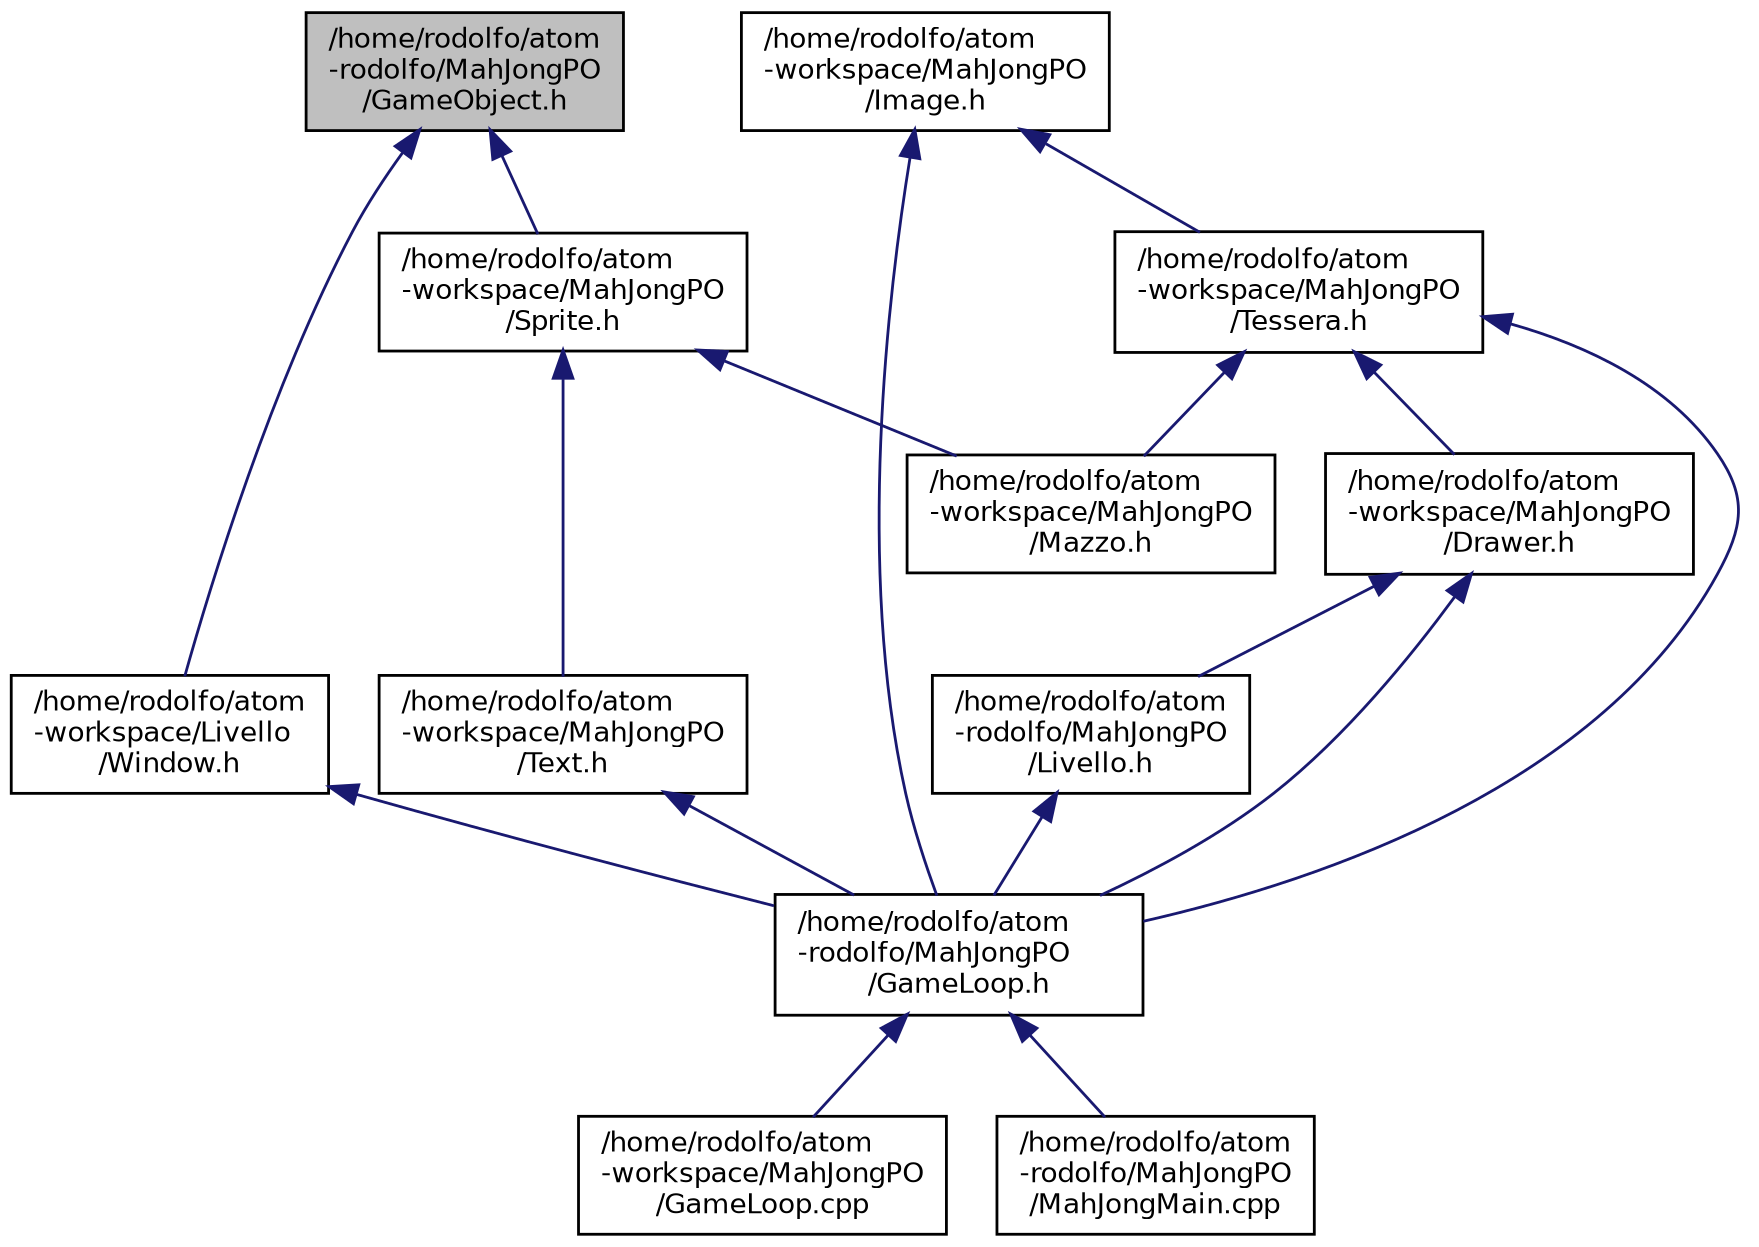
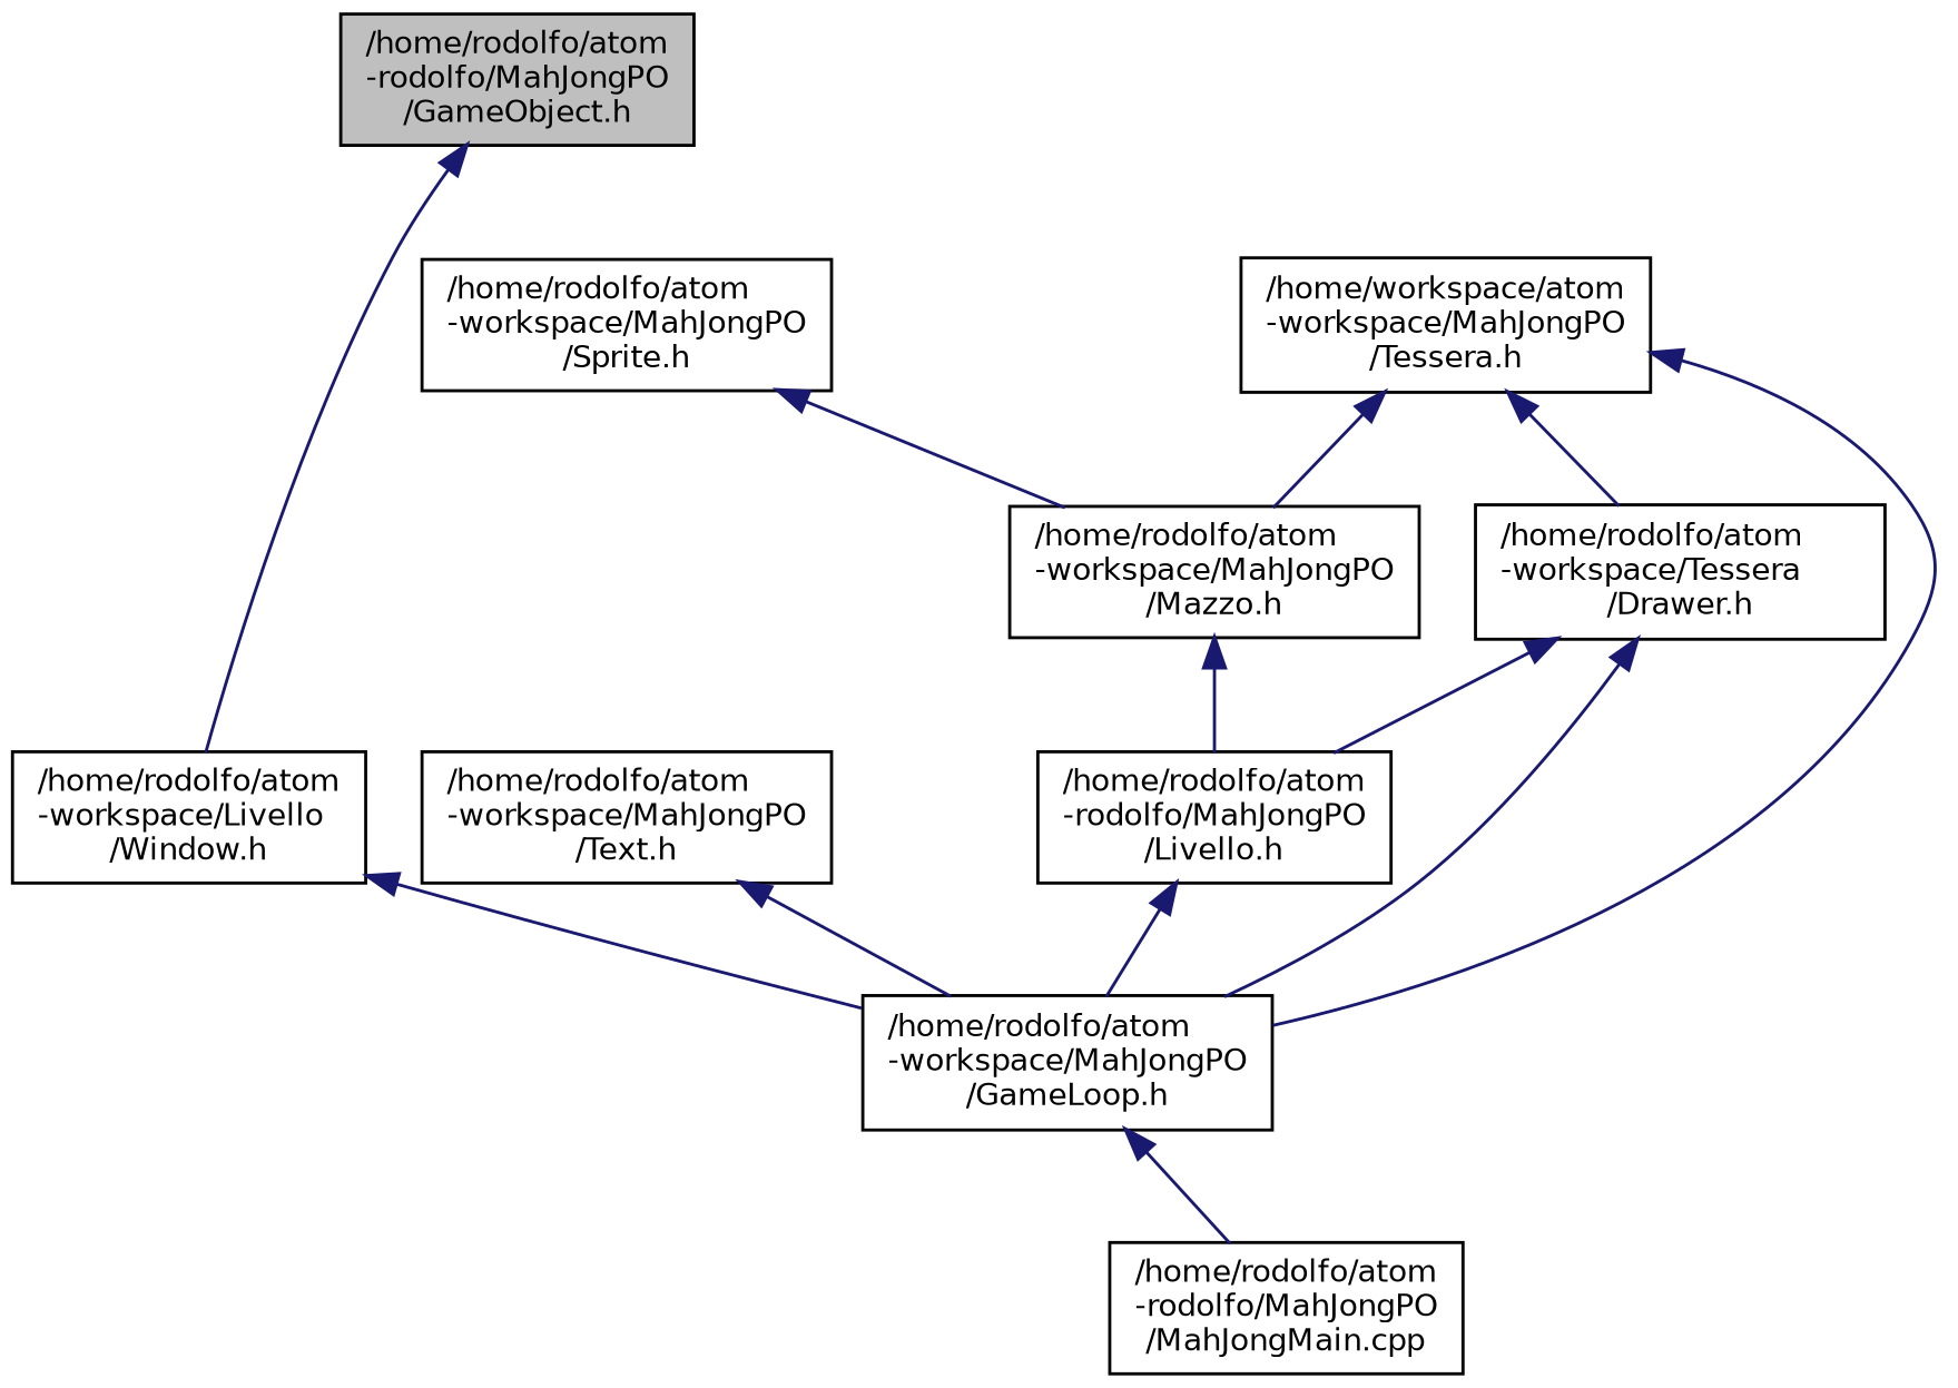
  digraph {
    node [color=black fillcolor=white fontname=Helvetica fontsize=10 shape=record style=filled]
    edge [color=midnightblue dir=back fontname=Helvetica fontsize=10 labelfontname=Helvetica labelfontsize=10 style=solid]
    n1 [fillcolor=grey75 fontcolor=black height=0.2 label="/home/rodolfo/atom\l-rodolfo/MahJongPO\l/GameObject.h" width=0.4]
    n2 [height=0.2 label="/home/rodolfo/atom\l-workspace/MahJongPO\l/Sprite.h" width=0.4]
    n3 [height=0.2 label="/home/rodolfo/atom\l-workspace/Livello\l/Window.h" width=0.4]
    n4 [height=0.2 label="/home/rodolfo/atom\l-workspace/MahJongPO\l/Text.h" width=0.4]
    n5 [height=0.2 label="/home/rodolfo/atom\l-workspace/MahJongPO\l/Mazzo.h" width=0.4]
-   n6 [height=0.2 label="/home/rodolfo/atom\l-rodolfo/MahJongPO\l/GameLoop.h" width=0.4]
-   n7 [height=0.2 label="/home/rodolfo/atom\l-workspace/MahJongPO\l/Image.h" width=0.4]
-   n8 [height=0.2 label="/home/rodolfo/atom\l-workspace/MahJongPO\l/Tessera.h" width=0.4]
-   n9 [height=0.2 label="/home/rodolfo/atom\l-workspace/MahJongPO\l/Drawer.h" width=0.4]
+   n6 [height=0.2 label="/home/rodolfo/atom\l-workspace/MahJongPO\l/GameLoop.h" width=0.4]
+   n8 [height=0.2 label="/home/workspace/atom\l-workspace/MahJongPO\l/Tessera.h" width=0.4]
+   n9 [height=0.2 label="/home/rodolfo/atom\l-workspace/Tessera\l/Drawer.h" width=0.4]
    n10 [height=0.2 label="/home/rodolfo/atom\l-rodolfo/MahJongPO\l/Livello.h" width=0.4]
-   n11 [height=0.2 label="/home/rodolfo/atom\l-workspace/MahJongPO\l/GameLoop.cpp" width=0.4]
    n12 [height=0.2 label="/home/rodolfo/atom\l-rodolfo/MahJongPO\l/MahJongMain.cpp" width=0.4]
-   n1 -> n2
    n1 -> n3
-   n2 -> n4
    n2 -> n5
    n3 -> n6
    n4 -> n6
-   n6 -> n11
+   n5 -> n10
    n6 -> n12
-   n7 -> n6
-   n7 -> n8
    n8 -> n5
    n8 -> n6
    n8 -> n9
    n9 -> n6
    n9 -> n10
    n10 -> n6
  }
